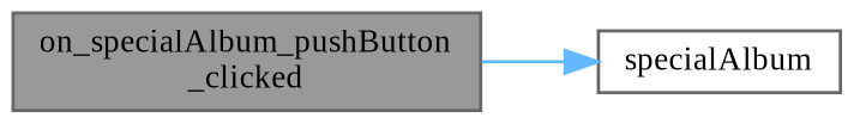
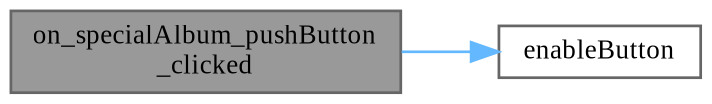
  digraph {
    rankdir=LR
    fontname="Liberation Serif"
    node [fontname="Liberation Serif" fontsize=10 shape=box style=filled]
    n1 [color=gray40 fillcolor=grey60 fontcolor=black height=0.2 label="on_specialAlbum_pushButton\l_clicked" width=0.4]
-   n2 [color=grey40 fillcolor=white height=0.2 label=specialAlbum width=0.4]
+   n2 [color=grey40 fillcolor=white height=0.2 label=enableButton width=0.4]
    n1 -> n2 [color=steelblue1 fontname="Liberation Serif" fontsize=10 labelfontname=Helvetica labelfontsize=10 style=solid]
  }
